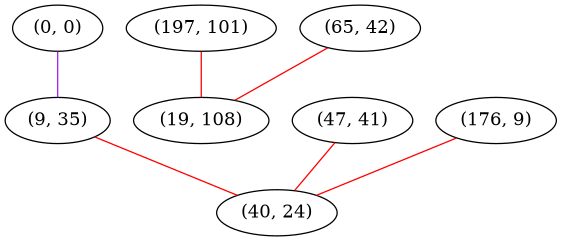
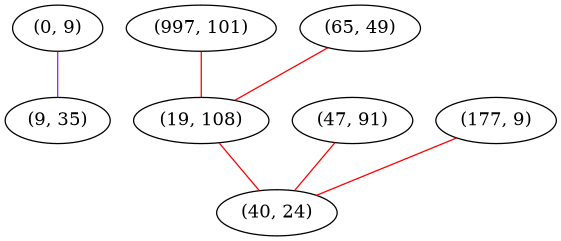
  graph {
    edge [color=red weight=1]
-   "(0, 0)"
+   "(0, 0)" [label="(0, 9)"]
    "(9, 35)"
    n3 [label="(40, 24)"]
-   "(197, 101)"
+   "(197, 101)" [label="(997, 101)"]
    "(19, 108)"
-   "(65, 49)" [label="(65, 42)"]
-   "(47, 41)"
-   "(177, 9)" [label="(176, 9)"]
+   "(65, 49)"
+   "(47, 41)" [label="(47, 91)"]
+   "(177, 9)"
    "(0, 0)" -- "(9, 35)" [color=purple weight=4]
-   "(9, 35)" -- n3
+   "(19, 108)" -- n3
    "(197, 101)" -- "(19, 108)"
    "(65, 49)" -- "(19, 108)"
    "(47, 41)" -- n3
    "(177, 9)" -- n3
  }
